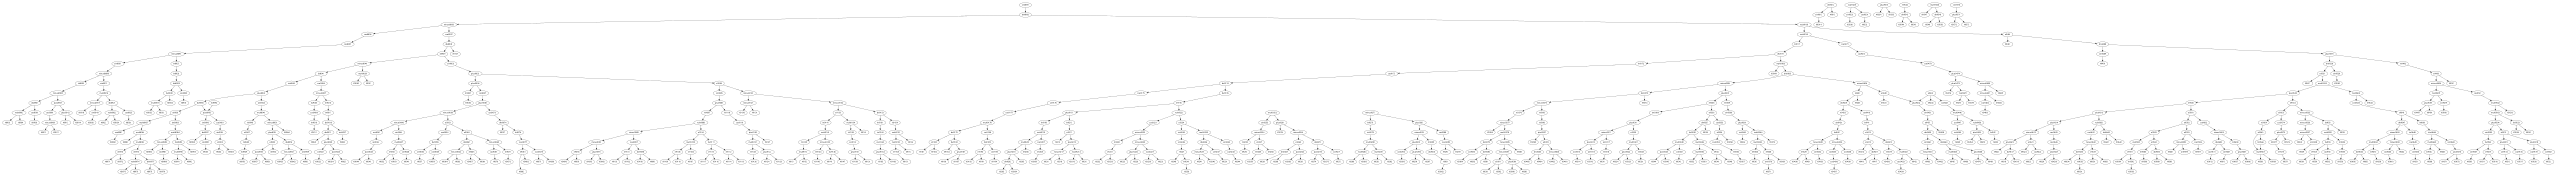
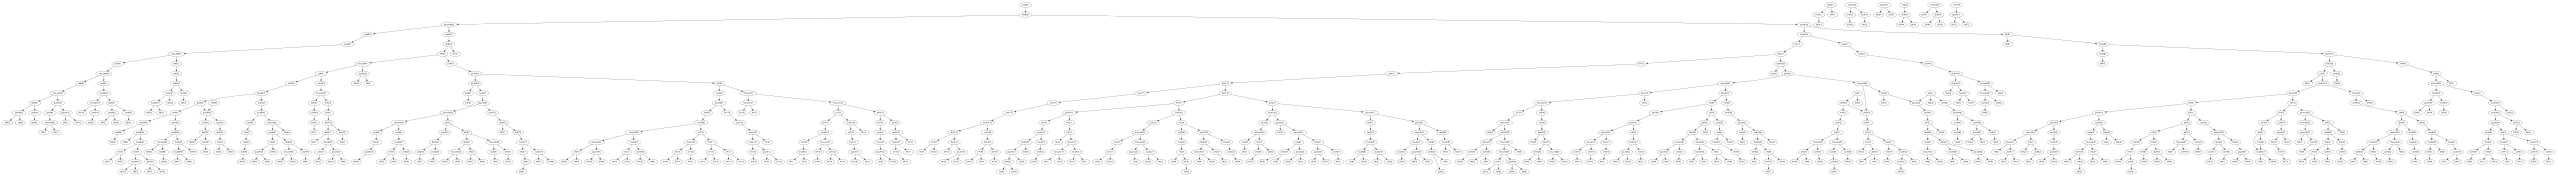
  digraph {
    fontname="Noto Sans"
    node [fontname="Noto Sans"]
    edge [fontname="Noto Sans"]
    mult8902
    X8903
    X8904
    div8901
    cos8905
    X8906
    minus8900
    plus8907
    cos8908
    plus8912
    minus8909
    X8910
    X8911
    X8913
    X8914
    ln8899
    minus8898
    sin8915
    mult8916
    minus8917
    X8918
    sin8919
    X8920
    div8921
    mult8922
    cos8925
    X8923
    X8924
    X8926
    sin8897
    minus8896
    ln8927
    ln8928
    mult8931
    X8932
    X8933
    div8930
    X8934
    div8929
    sin8935
    X8936
    cos8895
    cos8894
    minus8893
    cos8937
    div8938
    ln8949
    X8950
    ln8948
    ln8947
    ln8946
    mult8945
    minus8951
    plus8952
    X8964
    e8953
    X8954
    plus8955
    X8956
    X8957
    div8958
    sin8959
    minus8961
    X8960
    X8962
    X8963
    sin8944
    plus8943
    div8965
    e8966
    plus8995
    e8970
    X8971
    X8972
    mult8969
    e8973
    mult8974
    div8977
    X8975
    X8976
    X8978
    X8979
    mult8968
    X8980
    mult8967
    cos8981
    X8982
    sin8983
    mult8984
    minus8985
    X8986
    sin8987
    X8988
    div8989
    mult8990
    X8993
    X8991
    X8992
    ln8994
    div8997
    X8998
    sin8999
    X9000
    sin8996
    cos9001
    sin9002
    e9003
    X9004
    X9005
    sin8942
    div8941
    cos9006
    minus9007
    ln9010
    X9011
    cos9009
    div9008
    div9012
    sin9013
    X9015
    X9014
    ln9016
    ln9017
    cos9021
    X9022
    plus9020
    plus9023
    X9024
    X9025
    div9019
    X9026
    div9018
    sin9027
    X9028
    minus8940
    mult9029
    X9030
    X9031
    e8939
    sin9032
    plus9033
    ln9035
    X9036
    plus9034
    cos9037
    plus9038
    plus9043
    X9044
-   X9045
    sin9042
    cos9041
    minus9040
    sin9046
    mult9047
    sin9048
    X9049
    e9050
    X9051
    X9052
    minus9039
    e9053
    cos9054
    e9060
    sin9056
    X9057
    div9055
    cos9058
    X9059
    div9061
    minus9068
    minus9062
    X9063
    X9064
    e9065
    X9066
    X9067
    cos9069
    ln9071
    X9070
    X9072
    cos9073
    div9074
    X9075
    ln9076
    plus9077
    plus9078
    X9079
    X9080
    e9081
    X9082
    X9083
    e9084
    sin9085
    minus9128
    plus9091
    X9092
    X9093
    minus9090
    e9094
    X9095
    X9096
    minus9089
    plus9097
    div9098
    e9101
    X9099
    X9100
    X9102
    X9103
    mult9088
    e9104
    mult9105
    div9111
    ln9106
    X9107
    e9108
    X9109
    X9110
    e9112
    e9115
    X9113
    X9114
    X9116
    X9117
    ln9087
    plus9086
    ln9118
    cos9119
    plus9122
    X9123
    X9124
    mult9121
    ln9125
    X9126
    plus9120
    X9127
    minus9129
    minus9132
    X9130
    X9131
    e9133
    div9153
    plus9137
    X9138
    X9139
    sin9136
    ln9135
    mult9134
    X9140
    ln9141
    mult9142
    ln9144
    X9145
    minus9143
    div9146
    X9147
    X9148
    ln9149
    mult9150
    X9151
    X9152
    ln9154
    ln9161
    mult9156
    X9157
    ln9158
    X9159
    mult9155
    X9160
    sin9162
    plus9164
    X9165
    X9166
    cos9163
    X9167
    div8892
    mult9168
    mult9169
    e9486
    e9180
    X9181
    X9182
    div9179
    div9183
    X9184
    plus9185
    X9186
    X9187
    mult9178
    cos9188
    div9189
    e9190
    X9191
    X9192
    cos9193
    X9194
    cos9177
    sin9176
    cos9175
    div9174
    div9195
    e9196
+   div9251
    div9202
    X9203
    X9204
    plus9201
    X9205
    mult9200
    X9206
    mult9199
    cos9207
    ln9208
    X9209
    ln9198
    plus9197
    ln9210
    e9211
    X9212
    plus9213
    mult9214
    minus9217
    X9215
    X9216
    X9218
    X9219
    mult9220
    cos9221
    e9234
    plus9224
-   X9225
    X9226
    minus9223
    plus9227
    X9228
    X9229
    minus9222
    ln9230
    e9231
    X9232
    X9233
    mult9235
    sin9245
    sin9237
    X9238
    div9236
    minus9239
    X9240
    X9241
    sin9242
    cos9243
    X9244
    sin9246
    e9247
    X9248
    ln9249
    X9250
    mult9252
    minus9277
    ln9255
    X9256
    minus9254
    e9257
    ln9258
    X9260
    X9259
    sin9253
    plus9261
    minus9262
    X9276
    plus9264
    X9265
    X9266
    e9263
    div9267
    X9268
    X9269
    div9270
    sin9271
    plus9273
    X9272
    X9274
    X9275
    ln9278
    plus9287
    mult9281
    X9282
    X9283
    mult9280
    mult9284
    X9285
    X9286
    sin9279
    cos9288
    minus9292
    plus9289
    X9290
    X9291
    plus9293
    ln9299
    cos9294
    X9295
    plus9296
    X9297
    X9298
    div9300
    X9301
    X9302
    cos9173
    ln9172
    div9171
    mult9303
    X9304
    div9305
    minus9306
    minus9406
    cos9313
    X9314
    plus9312
    sin9315
    X9316
    minus9311
    sin9317
    ln9318
    X9319
    plus9310
    e9320
    mult9321
    plus9322
    X9323
    X9324
    ln9325
    X9326
    sin9329
    X9330
    plus9328
    cos9331
    X9332
    plus9333
    X9334
    X9335
    sin9309
    e9308
    e9336
    div9337
    cos9353
    X9338
    div9339
    mult9340
    mult9346
    cos9341
    X9342
    plus9343
    X9344
    X9345
    e9347
    mult9350
    X9348
    X9349
    X9351
    X9352
    e9354
    ln9356
    X9357
    cos9355
    X9358
    plus9307
    ln9359
    sin9360
    sin9362
    X9363
    plus9361
    mult9364
    mult9365
    X9372
    ln9366
    X9367
    e9368
    X9369
    sin9370
    X9371
    div9373
    X9374
    minus9375
    ln9376
    ln9395
    div9380
    X9381
    X9382
    div9379
    sin9383
    X9384
    mult9378
    minus9385
    X9386
    minus9387
    plus9388
    e9391
    X9389
    X9390
    X9392
    X9393
    minus9377
    X9394
    ln9396
    plus9397
    X9398
    e9399
    minus9400
    div9403
    X9401
    X9402
    X9404
    X9405
    e9407
    e9440
    X9408
    div9409
    cos9410
    ln9425
    e9413
    X9414
    div9415
    X9416
    X9417
    e9412
    div9418
    ln9419
    mult9421
    X9420
    X9422
    cos9423
    X9424
    ln9411
    sin9426
    e9429
    X9430
    X9431
    minus9428
    sin9432
    X9433
    div9427
    minus9434
    cos9435
    cos9438
    cos9436
    X9437
    X9439
    X9441
    plus9442
    sin9456
    e9443
    X9444
    cos9445
    mult9446
    sin9448
    X9449
    cos9447
    mult9450
    ln9451
    plus9453
    X9452
    X9454
    X9455
    e9457
    X9458
    div9459
    sin9460
    div9464
    minus9461
    X9462
    X9463
    mult9465
    plus9468
    X9466
    X9467
    X9469
    X9470
    ln9170
    cos9471
    cos9472
    plus9475
    X9476
    mult9477
    X9478
    X9479
    plus9474
    minus9480
    minus9481
    X9485
    cos9482
    X9483
    X9484
    cos9473
    X9487
    div9488
    sin9489
    plus9491
    X9490
    ln9492
    div9528
    plus9496
    X9497
    X9498
    mult9495
    sin9499
    X9500
    minus9494
    cos9501
    mult9502
    sin9507
    X9508
    div9506
    e9509
    X9510
    X9511
    sin9505
    plus9504
    e9512
    plus9513
    plus9518
    sin9514
    X9515
    cos9516
    X9517
    cos9519
    sin9521
    X9520
    X9522
    mult9503
    div9523
    X9524
    X9525
    X9526
    e9493
    X9527
    sin9529
    e9531
    X9530
    mult9532
    X9673
    sin9538
    X9539
    minus9537
    X9540
    minus9536
    div9543
    X9544
    X9545
    ln9542
    mult9546
    X9547
    div9548
    X9549
    X9550
    minus9535
    div9551
    X9552
    mult9553
    ln9554
    div9557
    ln9555
    X9556
    e9558
    cos9561
    X9559
    X9560
    X9562
    e9534
    e9563
    ln9564
    cos9574
    mult9567
    X9568
    X9569
    ln9566
    e9565
    cos9570
    plus9571
    X9572
    X9573
    plus9575
    X9576
    ln9577
    ln9578
    X9579
    plus9533
    e9580
    e9581
    plus9613
    ln9585
    X9586
    e9584
    div9587
    X9588
    X9589
    e9583
    cos9590
    e9591
    ln9592
    X9593
    X9594
    e9582
    e9595
    cos9596
    minus9598
    X9597
    sin9599
    X9601
    cos9602
    minus9603
    plus9605
    X9606
    X9607
    ln9604
    div9608
    sin9609
    cos9611
    X9610
    X9612
    plus9614
    mult9630
    div9617
    X9618
    X9619
    plus9616
    X9620
    minus9615
    e9621
    cos9622
    X9624
    X9623
    cos9625
    cos9626
    plus9627
    X9628
    X9629
    cos9631
    div9640
    div9633
    X9634
    ln9635
    X9636
    minus9632
    e9637
    X9638
    X9639
    X9641
    X9642
    mult9643
    X9644
    cos9645
    e9646
    cos9650
    X9651
    cos9649
    sin9648
    div9647
    minus9652
    mult9653
    minus9659
    div9654
    X9655
    X9656
    ln9657
    X9658
    cos9660
    X9662
    X9661
    n770 [label=ln9668]
    plus9664
    mult9665
    X9666
    ln9667
    X9668
    sin9669
    plus9670
    X9671
    X9672
    sin8891
    mult8902 -> X8903
    mult8902 -> X8904
    div8901 -> mult8902
    div8901 -> cos8905
    cos8905 -> X8906
    minus8900 -> div8901
    minus8900 -> plus8907
    plus8907 -> cos8908
    plus8907 -> plus8912
    cos8908 -> minus8909
    plus8912 -> X8913
    plus8912 -> X8914
    minus8909 -> X8910
    minus8909 -> X8911
    ln8899 -> minus8900
    minus8898 -> ln8899
    minus8898 -> sin8915
    sin8915 -> mult8916
    mult8916 -> minus8917
    mult8916 -> div8921
    minus8917 -> X8918
    minus8917 -> sin8919
    sin8919 -> X8920
    div8921 -> mult8922
    div8921 -> cos8925
    mult8922 -> X8923
    mult8922 -> X8924
    cos8925 -> X8926
    sin8897 -> minus8898
    minus8896 -> sin8897
    minus8896 -> ln8927
    ln8927 -> ln8928
    ln8928 -> div8929
    mult8931 -> X8932
    mult8931 -> X8933
    div8930 -> mult8931
    div8930 -> X8934
    div8929 -> div8930
    div8929 -> sin8935
    sin8935 -> X8936
    cos8895 -> minus8896
    cos8894 -> cos8895
    minus8893 -> cos8894
    minus8893 -> cos8937
    cos8937 -> div8938
    div8938 -> e8939
    div8938 -> X9167
    ln8949 -> X8950
    ln8948 -> ln8949
    ln8947 -> ln8948
    ln8946 -> ln8947
    mult8945 -> ln8946
    mult8945 -> minus8951
    minus8951 -> plus8952
    minus8951 -> X8964
    plus8952 -> e8953
    plus8952 -> div8958
    e8953 -> X8954
    e8953 -> plus8955
    plus8955 -> X8956
    plus8955 -> X8957
    div8958 -> sin8959
    div8958 -> minus8961
    sin8959 -> X8960
    minus8961 -> X8962
    minus8961 -> X8963
    sin8944 -> mult8945
    plus8943 -> sin8944
    plus8943 -> div8965
    div8965 -> e8966
    div8965 -> plus8995
    e8966 -> mult8967
    e8966 -> sin8983
    plus8995 -> sin8996
    plus8995 -> cos9001
    e8970 -> X8971
    e8970 -> X8972
    mult8969 -> e8970
    mult8969 -> e8973
    e8973 -> mult8974
    e8973 -> div8977
    mult8974 -> X8975
    mult8974 -> X8976
    div8977 -> X8978
    div8977 -> X8979
    mult8968 -> mult8969
    mult8968 -> X8980
    mult8967 -> mult8968
    mult8967 -> cos8981
    cos8981 -> X8982
    sin8983 -> mult8984
    mult8984 -> minus8985
    mult8984 -> div8989
    minus8985 -> X8986
    minus8985 -> sin8987
    sin8987 -> X8988
    div8989 -> mult8990
    div8989 -> X8993
    mult8990 -> X8991
    mult8990 -> X8992
    ln8994 -> plus8995
    div8997 -> X8998
    div8997 -> sin8999
    sin8999 -> X9000
    sin8996 -> div8997
    cos9001 -> sin9002
    sin9002 -> e9003
    e9003 -> X9004
    e9003 -> X9005
    sin8942 -> plus8943
    div8941 -> sin8942
    div8941 -> cos9006
    cos9006 -> minus9007
    minus9007 -> div9008
    minus9007 -> ln9016
    ln9010 -> X9011
    cos9009 -> ln9010
    div9008 -> cos9009
    div9012 -> sin9013
    div9012 -> X9015
    sin9013 -> X9014
    ln9016 -> ln9017
    ln9017 -> div9018
    cos9021 -> X9022
    plus9020 -> cos9021
    plus9020 -> plus9023
    plus9023 -> X9024
    plus9023 -> X9025
    div9019 -> plus9020
    div9019 -> X9026
    div9018 -> div9019
    div9018 -> sin9027
    sin9027 -> X9028
    minus8940 -> div8941
    minus8940 -> mult9029
    mult9029 -> X9030
    mult9029 -> X9031
    e8939 -> minus8940
    e8939 -> sin9032
    sin9032 -> plus9033
    plus9033 -> plus9034
    plus9033 -> e9084
    ln9035 -> X9036
    plus9034 -> ln9035
    plus9034 -> cos9037
    cos9037 -> plus9038
    plus9038 -> minus9039
    plus9038 -> cos9073
    plus9043 -> X9044
-   plus9043 -> X9045
    sin9042 -> plus9043
    cos9041 -> sin9042
    minus9040 -> cos9041
    minus9040 -> sin9046
    sin9046 -> mult9047
    mult9047 -> sin9048
    mult9047 -> e9050
    sin9048 -> X9049
    e9050 -> X9051
    e9050 -> X9052
    minus9039 -> minus9040
    minus9039 -> e9053
    e9053 -> cos9054
    e9053 -> e9060
    cos9054 -> div9055
    e9060 -> div9061
    e9060 -> minus9068
    sin9056 -> X9057
    div9055 -> sin9056
    div9055 -> cos9058
    cos9058 -> X9059
    div9061 -> minus9062
    div9061 -> e9065
    minus9068 -> cos9069
    minus9068 -> ln9071
    minus9062 -> X9063
    minus9062 -> X9064
    e9065 -> X9066
    e9065 -> X9067
    cos9069 -> X9070
    ln9071 -> X9072
    cos9073 -> div9074
    div9074 -> X9075
    div9074 -> ln9076
    ln9076 -> plus9077
    plus9077 -> plus9078
    plus9077 -> e9081
    plus9078 -> X9079
    plus9078 -> X9080
    e9081 -> X9082
-   e9081 -> X9083
+   X9082 -> X9083
    e9084 -> sin9085
    e9084 -> minus9128
    sin9085 -> plus9086
    minus9128 -> minus9129
    minus9128 -> minus9132
    plus9091 -> X9092
    plus9091 -> X9093
    minus9090 -> plus9091
    minus9090 -> e9094
    e9094 -> X9095
    e9094 -> X9096
    minus9089 -> minus9090
    minus9089 -> plus9097
    plus9097 -> div9098
    plus9097 -> e9101
    div9098 -> X9099
    div9098 -> X9100
    e9101 -> X9102
    e9101 -> X9103
    mult9088 -> minus9089
    mult9088 -> e9104
    e9104 -> mult9105
    e9104 -> div9111
    mult9105 -> ln9106
    mult9105 -> e9108
    div9111 -> e9112
    div9111 -> e9115
    ln9106 -> X9107
    e9108 -> X9109
    e9108 -> X9110
    e9112 -> X9113
    e9112 -> X9114
    e9115 -> X9116
    e9115 -> X9117
    ln9087 -> mult9088
    plus9086 -> ln9087
    plus9086 -> ln9118
    ln9118 -> cos9119
    cos9119 -> plus9120
    plus9122 -> X9123
    plus9122 -> X9124
    mult9121 -> plus9122
    mult9121 -> ln9125
    ln9125 -> X9126
    plus9120 -> mult9121
    plus9120 -> X9127
    minus9129 -> X9130
    minus9129 -> X9131
    minus9132 -> e9133
    minus9132 -> div9153
    e9133 -> mult9134
    e9133 -> ln9141
    div9153 -> ln9154
    div9153 -> ln9161
    plus9137 -> X9138
    plus9137 -> X9139
    sin9136 -> plus9137
    ln9135 -> sin9136
    mult9134 -> ln9135
    mult9134 -> X9140
    ln9141 -> mult9142
    mult9142 -> minus9143
    mult9142 -> ln9149
    ln9144 -> X9145
    minus9143 -> ln9144
    minus9143 -> div9146
    div9146 -> X9147
    div9146 -> X9148
    ln9149 -> mult9150
    mult9150 -> X9151
    mult9150 -> X9152
    ln9154 -> mult9155
    ln9161 -> sin9162
    mult9156 -> X9157
    mult9156 -> ln9158
    ln9158 -> X9159
    mult9155 -> mult9156
    mult9155 -> X9160
    sin9162 -> cos9163
    plus9164 -> X9165
    plus9164 -> X9166
    cos9163 -> plus9164
    div8892 -> minus8893
    div8892 -> mult9168
    mult9168 -> mult9169
    mult9168 -> e9486
    mult9169 -> ln9170
    mult9169 -> cos9471
    e9486 -> X9487
    e9486 -> div9488
    e9180 -> X9181
    e9180 -> X9182
    div9179 -> e9180
    div9179 -> div9183
    div9183 -> X9184
    div9183 -> plus9185
    plus9185 -> X9186
    plus9185 -> X9187
    mult9178 -> div9179
    mult9178 -> cos9188
    cos9188 -> div9189
    div9189 -> e9190
    div9189 -> cos9193
    e9190 -> X9191
    e9190 -> X9192
    cos9193 -> X9194
    cos9177 -> mult9178
    sin9176 -> cos9177
    cos9175 -> sin9176
    div9174 -> cos9175
    div9174 -> div9195
    div9195 -> e9196
+   div9195 -> div9251
    e9196 -> plus9197
    e9196 -> mult9220
+   div9251 -> mult9252
+   div9251 -> minus9277
    div9202 -> X9203
    div9202 -> X9204
    plus9201 -> div9202
    plus9201 -> X9205
    mult9200 -> plus9201
    mult9200 -> X9206
    mult9199 -> mult9200
    mult9199 -> cos9207
    cos9207 -> ln9208
    ln9208 -> X9209
    ln9198 -> mult9199
    plus9197 -> ln9198
    plus9197 -> ln9210
    ln9210 -> e9211
    e9211 -> X9212
    e9211 -> plus9213
    plus9213 -> mult9214
    plus9213 -> minus9217
    mult9214 -> X9215
    mult9214 -> X9216
    minus9217 -> X9218
    minus9217 -> X9219
    mult9220 -> cos9221
    mult9220 -> e9234
    cos9221 -> minus9222
    e9234 -> mult9235
    e9234 -> sin9245
-   plus9224 -> X9225
    plus9224 -> X9226
    minus9223 -> plus9224
    minus9223 -> plus9227
    plus9227 -> X9228
    plus9227 -> X9229
    minus9222 -> minus9223
    minus9222 -> ln9230
    ln9230 -> e9231
    e9231 -> X9232
    e9231 -> X9233
    mult9235 -> div9236
    mult9235 -> sin9242
    sin9245 -> sin9246
    sin9237 -> X9238
    div9236 -> sin9237
    div9236 -> minus9239
    minus9239 -> X9240
    minus9239 -> X9241
    sin9242 -> cos9243
    cos9243 -> X9244
    sin9246 -> e9247
    e9247 -> X9248
    e9247 -> ln9249
    ln9249 -> X9250
    mult9252 -> sin9253
    mult9252 -> plus9261
    minus9277 -> ln9278
    minus9277 -> plus9287
    ln9255 -> X9256
    minus9254 -> ln9255
    minus9254 -> e9257
    e9257 -> ln9258
    e9257 -> X9260
    ln9258 -> X9259
    sin9253 -> minus9254
    plus9261 -> minus9262
    plus9261 -> X9276
    minus9262 -> e9263
    minus9262 -> div9270
    plus9264 -> X9265
    plus9264 -> X9266
    e9263 -> plus9264
    e9263 -> div9267
    div9267 -> X9268
    div9267 -> X9269
    div9270 -> sin9271
    div9270 -> plus9273
    sin9271 -> X9272
    plus9273 -> X9274
    plus9273 -> X9275
    ln9278 -> sin9279
    plus9287 -> cos9288
    plus9287 -> minus9292
    mult9281 -> X9282
    mult9281 -> X9283
    mult9280 -> mult9281
    mult9280 -> mult9284
    mult9284 -> X9285
    mult9284 -> X9286
    sin9279 -> mult9280
    cos9288 -> plus9289
    minus9292 -> plus9293
    minus9292 -> ln9299
    plus9289 -> X9290
    plus9289 -> X9291
    plus9293 -> cos9294
    plus9293 -> plus9296
    ln9299 -> div9300
    cos9294 -> X9295
    plus9296 -> X9297
    plus9296 -> X9298
    div9300 -> X9301
-   X9301 -> X9302
+   div9300 -> X9302
    cos9173 -> div9174
    ln9172 -> cos9173
    div9171 -> ln9172
    div9171 -> mult9303
    mult9303 -> X9304
    mult9303 -> div9305
    div9305 -> minus9306
    div9305 -> minus9406
    minus9306 -> plus9307
    minus9306 -> div9373
-   minus9406 -> e9407
+   minus9406 -> cos9410
    minus9406 -> e9440
    cos9313 -> X9314
    plus9312 -> cos9313
    plus9312 -> sin9315
    sin9315 -> X9316
    minus9311 -> plus9312
    minus9311 -> sin9317
    sin9317 -> ln9318
    ln9318 -> X9319
    plus9310 -> minus9311
    plus9310 -> e9320
    e9320 -> mult9321
    mult9321 -> plus9322
    mult9321 -> ln9325
    plus9322 -> X9323
    plus9322 -> X9324
    ln9325 -> X9326
    sin9329 -> X9330
    plus9328 -> sin9329
    plus9328 -> cos9331
    cos9331 -> X9332
    plus9333 -> X9334
    plus9333 -> X9335
    sin9309 -> plus9310
    e9308 -> sin9309
    e9308 -> e9336
    e9336 -> div9337
    e9336 -> cos9353
    div9337 -> X9338
    div9337 -> div9339
    cos9353 -> e9354
    div9339 -> mult9340
    div9339 -> mult9346
    mult9340 -> cos9341
    mult9340 -> plus9343
    mult9346 -> e9347
    mult9346 -> mult9350
    cos9341 -> X9342
    plus9343 -> X9344
    plus9343 -> X9345
    e9347 -> X9348
    e9347 -> X9349
    mult9350 -> X9351
    mult9350 -> X9352
    e9354 -> cos9355
    e9354 -> X9358
    ln9356 -> X9357
    cos9355 -> ln9356
    plus9307 -> e9308
    plus9307 -> ln9359
    ln9359 -> sin9360
    sin9360 -> plus9361
    sin9362 -> X9363
    plus9361 -> sin9362
    plus9361 -> mult9364
    mult9364 -> mult9365
    mult9364 -> X9372
    mult9365 -> ln9366
    mult9365 -> e9368
    ln9366 -> X9367
    e9368 -> X9369
    e9368 -> sin9370
    sin9370 -> X9371
    div9373 -> X9374
    div9373 -> minus9375
    minus9375 -> ln9376
    minus9375 -> ln9395
    ln9376 -> minus9377
    ln9395 -> ln9396
    div9380 -> X9381
    div9380 -> X9382
    div9379 -> div9380
    div9379 -> sin9383
    sin9383 -> X9384
    mult9378 -> div9379
    mult9378 -> minus9385
    minus9385 -> X9386
    minus9385 -> minus9387
    minus9387 -> plus9388
    minus9387 -> e9391
    plus9388 -> X9389
    plus9388 -> X9390
    e9391 -> X9392
    e9391 -> X9393
    minus9377 -> mult9378
    minus9377 -> X9394
    ln9396 -> plus9397
    plus9397 -> X9398
    plus9397 -> e9399
    e9399 -> minus9400
    e9399 -> div9403
    minus9400 -> X9401
    minus9400 -> X9402
    div9403 -> X9404
    div9403 -> X9405
    e9407 -> X9408
    e9407 -> div9409
    e9440 -> X9441
    e9440 -> plus9442
    div9409 -> cos9410
    div9409 -> ln9425
    cos9410 -> ln9411
    ln9425 -> sin9426
    e9413 -> X9414
    e9413 -> div9415
    div9415 -> X9416
    div9415 -> X9417
    e9412 -> e9413
    e9412 -> div9418
    div9418 -> ln9419
    div9418 -> mult9421
    ln9419 -> X9420
    mult9421 -> X9422
    mult9421 -> cos9423
    cos9423 -> X9424
    ln9411 -> e9412
    sin9426 -> div9427
    e9429 -> X9430
    e9429 -> X9431
    minus9428 -> e9429
    minus9428 -> sin9432
    sin9432 -> X9433
    div9427 -> minus9428
    div9427 -> minus9434
    minus9434 -> cos9435
    minus9434 -> cos9438
    cos9435 -> cos9436
    cos9438 -> X9439
    cos9436 -> X9437
    plus9442 -> sin9456
    sin9456 -> e9457
    e9443 -> plus9442
    e9443 -> X9444
    e9443 -> cos9445
    cos9445 -> mult9446
    mult9446 -> cos9447
    mult9446 -> mult9450
    sin9448 -> X9449
    cos9447 -> sin9448
    mult9450 -> ln9451
    mult9450 -> plus9453
    ln9451 -> X9452
    plus9453 -> X9454
    plus9453 -> X9455
    e9457 -> X9458
    e9457 -> div9459
    div9459 -> sin9460
    div9459 -> div9464
    sin9460 -> minus9461
    div9464 -> mult9465
    div9464 -> plus9468
    minus9461 -> X9462
    minus9461 -> X9463
    mult9465 -> X9466
    mult9465 -> X9467
    plus9468 -> X9469
    plus9468 -> X9470
    ln9170 -> div9171
    cos9471 -> cos9472
    cos9472 -> cos9473
    plus9475 -> X9476
    plus9475 -> mult9477
    mult9477 -> X9478
    mult9477 -> X9479
    plus9474 -> plus9475
    plus9474 -> minus9480
    minus9480 -> minus9481
    minus9480 -> X9485
    minus9481 -> cos9482
    minus9481 -> X9484
    cos9482 -> X9483
    cos9473 -> plus9474
    div9488 -> sin9489
    div9488 -> plus9491
    sin9489 -> X9490
    plus9491 -> ln9492
    plus9491 -> div9528
    ln9492 -> e9493
    div9528 -> sin9529
    div9528 -> e9531
    plus9496 -> X9497
    plus9496 -> X9498
    mult9495 -> plus9496
    mult9495 -> sin9499
    sin9499 -> X9500
    minus9494 -> mult9495
    minus9494 -> cos9501
    cos9501 -> mult9502
    mult9502 -> mult9503
    mult9502 -> X9526
    sin9507 -> X9508
    div9506 -> sin9507
    div9506 -> e9509
    e9509 -> X9510
    e9509 -> X9511
    sin9505 -> div9506
    plus9504 -> sin9505
    plus9504 -> e9512
    e9512 -> plus9513
    e9512 -> plus9518
    plus9513 -> sin9514
    plus9513 -> cos9516
    plus9518 -> cos9519
    plus9518 -> sin9521
    sin9514 -> X9515
    cos9516 -> X9517
    cos9519 -> X9520
    sin9521 -> X9522
    mult9503 -> plus9504
    mult9503 -> div9523
    div9523 -> X9524
    div9523 -> X9525
    e9493 -> minus9494
    e9493 -> X9527
    sin9529 -> X9530
    e9531 -> mult9532
    e9531 -> X9673
    mult9532 -> plus9533
    mult9532 -> mult9643
    sin9538 -> X9539
    minus9537 -> sin9538
    minus9537 -> X9540
    minus9536 -> minus9537
    div9543 -> X9544
    div9543 -> X9545
    ln9542 -> div9543
    mult9546 -> X9547
    mult9546 -> div9548
    div9548 -> X9549
    div9548 -> X9550
    minus9535 -> minus9536
    minus9535 -> div9551
    div9551 -> X9552
    div9551 -> mult9553
    mult9553 -> ln9554
    mult9553 -> div9557
    ln9554 -> ln9555
    div9557 -> e9558
    div9557 -> cos9561
    ln9555 -> X9556
    e9558 -> X9559
    e9558 -> X9560
    cos9561 -> X9562
    e9534 -> minus9535
    e9534 -> e9563
    e9563 -> ln9564
    e9563 -> cos9574
    ln9564 -> e9565
    cos9574 -> plus9575
    mult9567 -> X9568
    mult9567 -> X9569
    ln9566 -> mult9567
    e9565 -> mult9567
    e9565 -> ln9566
    cos9570 -> plus9571
    plus9571 -> X9572
    plus9571 -> X9573
    plus9575 -> X9576
    plus9575 -> ln9577
    ln9577 -> ln9578
    ln9578 -> X9579
    plus9533 -> e9534
    plus9533 -> e9580
    e9580 -> e9581
    e9580 -> plus9613
    e9581 -> e9582
    e9581 -> cos9602
    plus9613 -> plus9614
    plus9613 -> mult9630
    ln9585 -> X9586
    e9584 -> ln9585
    e9584 -> div9587
    div9587 -> X9588
    div9587 -> X9589
    e9583 -> e9584
    e9583 -> cos9590
    cos9590 -> e9591
    e9591 -> ln9592
    e9591 -> X9594
    ln9592 -> X9593
    e9582 -> e9583
    e9582 -> e9595
    e9595 -> cos9596
    e9595 -> minus9598
    cos9596 -> X9597
    minus9598 -> sin9599
    minus9598 -> X9601
    cos9602 -> minus9603
    minus9603 -> ln9604
    minus9603 -> div9608
    plus9605 -> X9606
    plus9605 -> X9607
    ln9604 -> plus9605
    div9608 -> sin9609
    div9608 -> cos9611
    sin9609 -> X9610
    cos9611 -> X9612
    plus9614 -> minus9615
    plus9614 -> cos9625
    mult9630 -> cos9631
    mult9630 -> div9640
    div9617 -> X9618
    div9617 -> X9619
    plus9616 -> div9617
    plus9616 -> X9620
    minus9615 -> plus9616
    minus9615 -> e9621
    e9621 -> cos9622
    e9621 -> X9624
    cos9622 -> X9623
    cos9625 -> cos9626
    cos9626 -> plus9627
    plus9627 -> X9628
    plus9627 -> X9629
    cos9631 -> minus9632
    div9640 -> X9641
    div9640 -> X9642
    div9633 -> X9634
    div9633 -> ln9635
    ln9635 -> X9636
    minus9632 -> div9633
    minus9632 -> e9637
    e9637 -> X9638
    e9637 -> X9639
    mult9643 -> X9644
    mult9643 -> cos9645
    cos9645 -> e9646
    e9646 -> div9647
    e9646 -> n770
    cos9650 -> X9651
    cos9649 -> cos9650
    sin9648 -> cos9649
    div9647 -> sin9648
    div9647 -> minus9652
    minus9652 -> mult9653
    minus9652 -> minus9659
    mult9653 -> div9654
    mult9653 -> ln9657
    minus9659 -> cos9660
    minus9659 -> X9662
    div9654 -> X9655
    div9654 -> X9656
    ln9657 -> X9658
    cos9660 -> X9661
    n770 -> plus9664
    plus9664 -> mult9665
    plus9664 -> sin9669
    mult9665 -> X9666
    mult9665 -> ln9667
    ln9667 -> X9668
    sin9669 -> plus9670
    plus9670 -> X9671
    plus9670 -> X9672
    sin8891 -> div8892
  }
